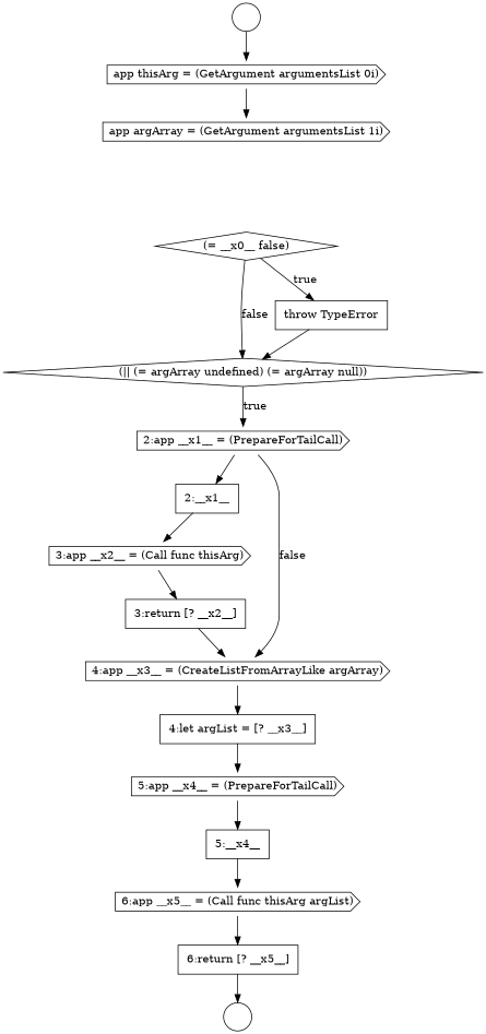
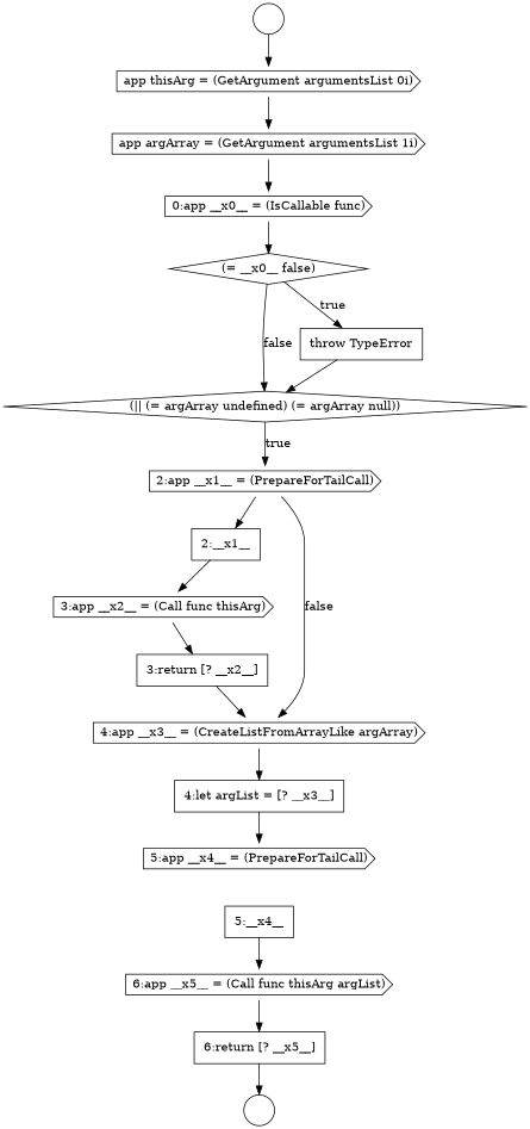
  digraph {
    node [color=black fillcolor=white shape=cds style=filled]
    edge [color=black]
    n1 [label=<<font color="black">     <table border="0" cellborder="1" cellspacing="0" cellpadding="10">       <tr><td align="left">4:let argList = [? __x3__]</td></tr>     </table>   </font>> margin=0 shape=none]
    n2 [label=<<font color="black">5:app __x4__ = (PrepareForTailCall)</font>>]
    n3 [label=<<font color="black">     <table border="0" cellborder="1" cellspacing="0" cellpadding="10">       <tr><td align="left">5:__x4__</td></tr>     </table>   </font>> margin=0 shape=none]
    n4 [label=<<font color="black">6:app __x5__ = (Call func thisArg argList)</font>>]
+   n5 [label=<<font color="black">0:app __x0__ = (IsCallable func)</font>>]
    n6 [label=<<font color="black">(= __x0__ false)</font>> shape=diamond]
    n7 [label=<<font color="black">(|| (= argArray undefined) (= argArray null))</font>> shape=diamond]
    n8 [label=<<font color="black">     <table border="0" cellborder="1" cellspacing="0" cellpadding="10">       <tr><td align="left">throw TypeError</td></tr>     </table>   </font>> margin=0 shape=none]
    n9 [label=<<font color="black">2:app __x1__ = (PrepareForTailCall)</font>>]
    n10 [label=<<font color="black">     <table border="0" cellborder="1" cellspacing="0" cellpadding="10">       <tr><td align="left">2:__x1__</td></tr>     </table>   </font>> margin=0 shape=none]
    n11 [label=<<font color="black">4:app __x3__ = (CreateListFromArrayLike argArray)</font>>]
    n12 [label=<<font color="black">3:app __x2__ = (Call func thisArg)</font>>]
    n13 [label=<<font color="black">     <table border="0" cellborder="1" cellspacing="0" cellpadding="10">       <tr><td align="left">6:return [? __x5__]</td></tr>     </table>   </font>> margin=0 shape=none]
    n14 [label=" " shape=circle]
    n15 [label=<<font color="black">app thisArg = (GetArgument argumentsList 0i)</font>>]
    n16 [label=<<font color="black">app argArray = (GetArgument argumentsList 1i)</font>>]
    n17 [label=<<font color="black">     <table border="0" cellborder="1" cellspacing="0" cellpadding="10">       <tr><td align="left">3:return [? __x2__]</td></tr>     </table>   </font>> margin=0 shape=none]
    n18 [label=" " shape=circle]
    n1 -> n2
-   n2 -> n3
    n3 -> n4
    n4 -> n13
+   n5 -> n6
    n6 -> n7 [label=<<font color="black">false</font>>]
    n6 -> n8 [label=<<font color="black">true</font>>]
    n7 -> n9 [label=<<font color="black">true</font>>]
    n8 -> n7
    n9 -> n10
    n9 -> n11 [label=<<font color="black">false</font>>]
    n10 -> n12
    n11 -> n1
    n12 -> n17
    n13 -> n14
    n15 -> n16
+   n16 -> n5
    n17 -> n11
    n18 -> n15
  }
